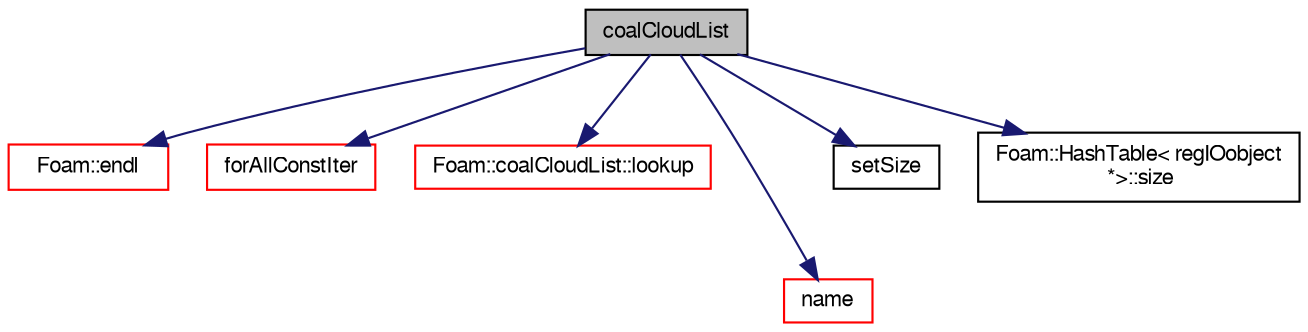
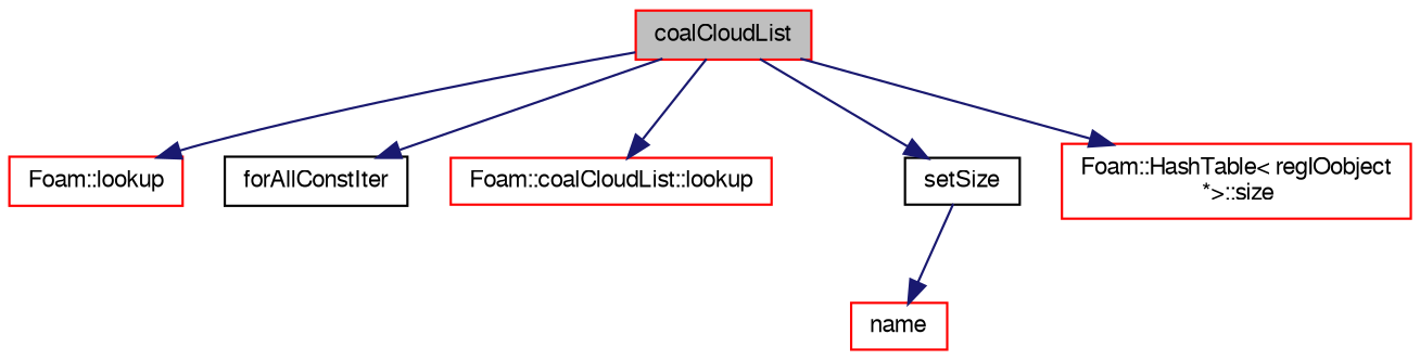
  digraph {
    rankdir=TB
    node [color=red fontname=FreeSans fontsize=10 shape=record]
    edge [color=midnightblue fontname=FreeSans fontsize=10 labelfontname=FreeSans labelfontsize=10 style=solid]
-   n1 [color=black fillcolor=grey75 fontcolor=black height=0.2 label=coalCloudList style=filled width=0.4]
-   n2 [height=0.2 label="Foam::endl" width=0.4]
-   n3 [height=0.2 label=forAllConstIter width=0.4]
+   n1 [fillcolor=grey75 fontcolor=black height=0.2 label=coalCloudList style=filled width=0.4]
+   n2 [height=0.2 label="Foam::lookup" width=0.4]
+   n3 [color=black height=0.2 label=forAllConstIter width=0.4]
    n4 [height=0.2 label="Foam::coalCloudList::lookup" width=0.4]
    n5 [height=0.2 label=name width=0.4]
    n6 [color=black height=0.2 label=setSize width=0.4]
-   n7 [color=black height=0.2 label="Foam::HashTable\< regIOobject\l *\>::size" width=0.4]
+   n7 [height=0.2 label="Foam::HashTable\< regIOobject\l *\>::size" width=0.4]
    n1 -> n2
    n1 -> n3
    n1 -> n4
-   n1 -> n5
+   n6 -> n5
    n1 -> n6
    n1 -> n7
  }
